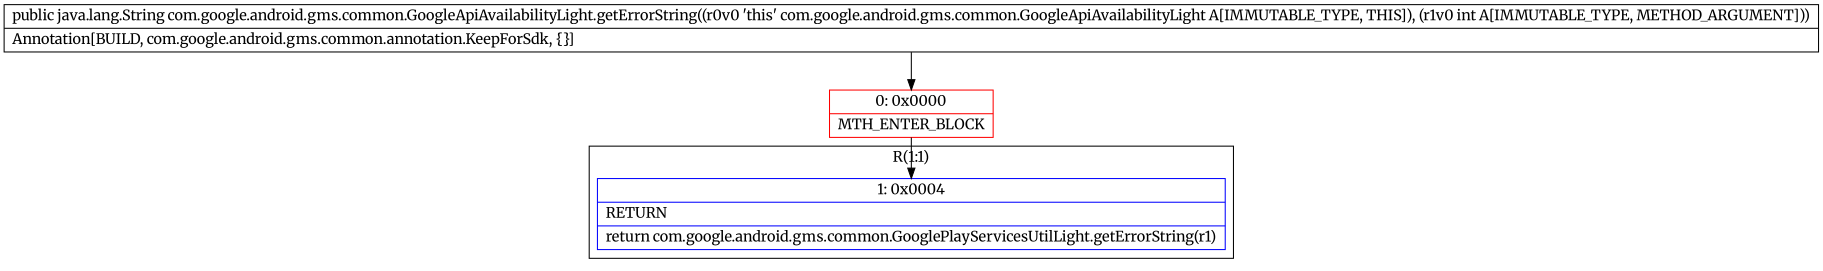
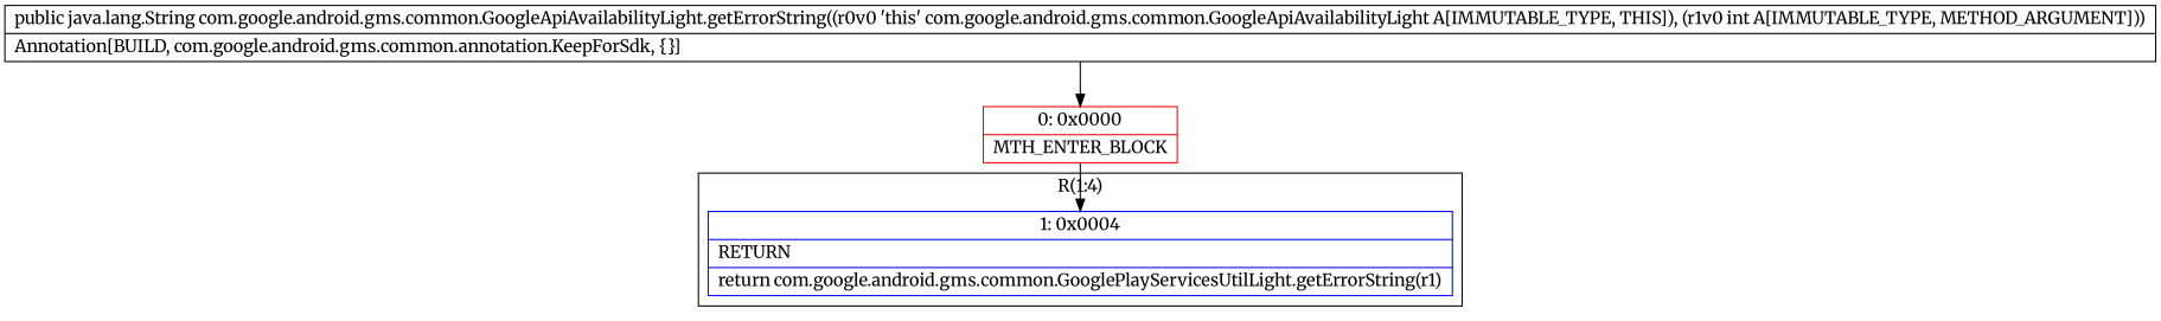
  digraph {
    fontname=Merriweather
    node [shape=record fontname=Merriweather]
    edge [fontname=Merriweather]
    n1 [color=blue label="{1\:\ 0x0004|RETURN\l|return com.google.android.gms.common.GooglePlayServicesUtilLight.getErrorString(r1)\l}"]
    n2 [color=red label="{0\:\ 0x0000|MTH_ENTER_BLOCK\l}"]
    n3 [label="{public java.lang.String com.google.android.gms.common.GoogleApiAvailabilityLight.getErrorString((r0v0 'this' com.google.android.gms.common.GoogleApiAvailabilityLight A[IMMUTABLE_TYPE, THIS]), (r1v0 int A[IMMUTABLE_TYPE, METHOD_ARGUMENT]))  | Annotation[BUILD, com.google.android.gms.common.annotation.KeepForSdk, \{\}]\l}"]
    subgraph cluster_1 {
-     label="R(1:1)"
+     label="R(1:4)"
      n1
    }
    n2 -> n1
    n3 -> n2
  }
